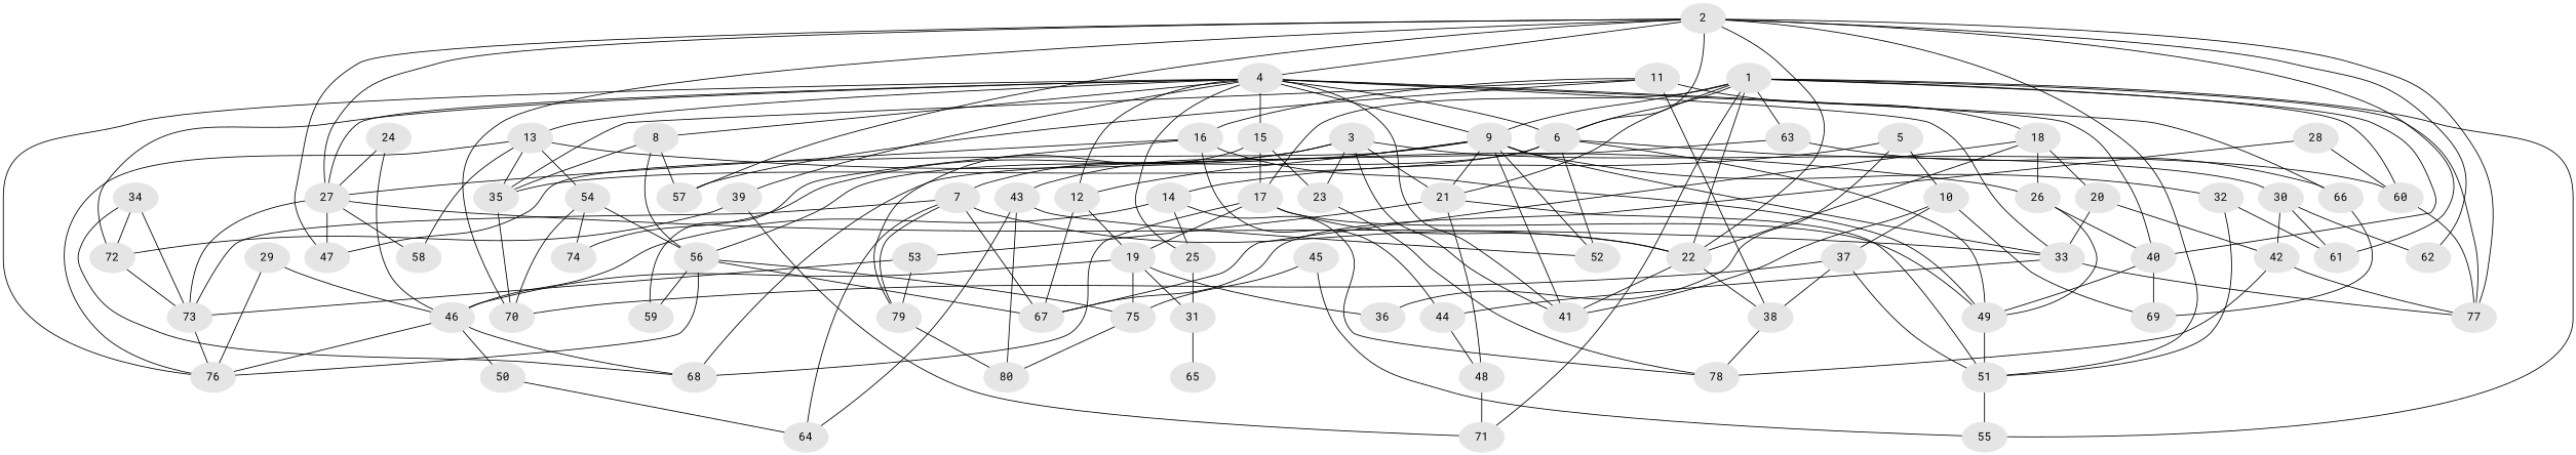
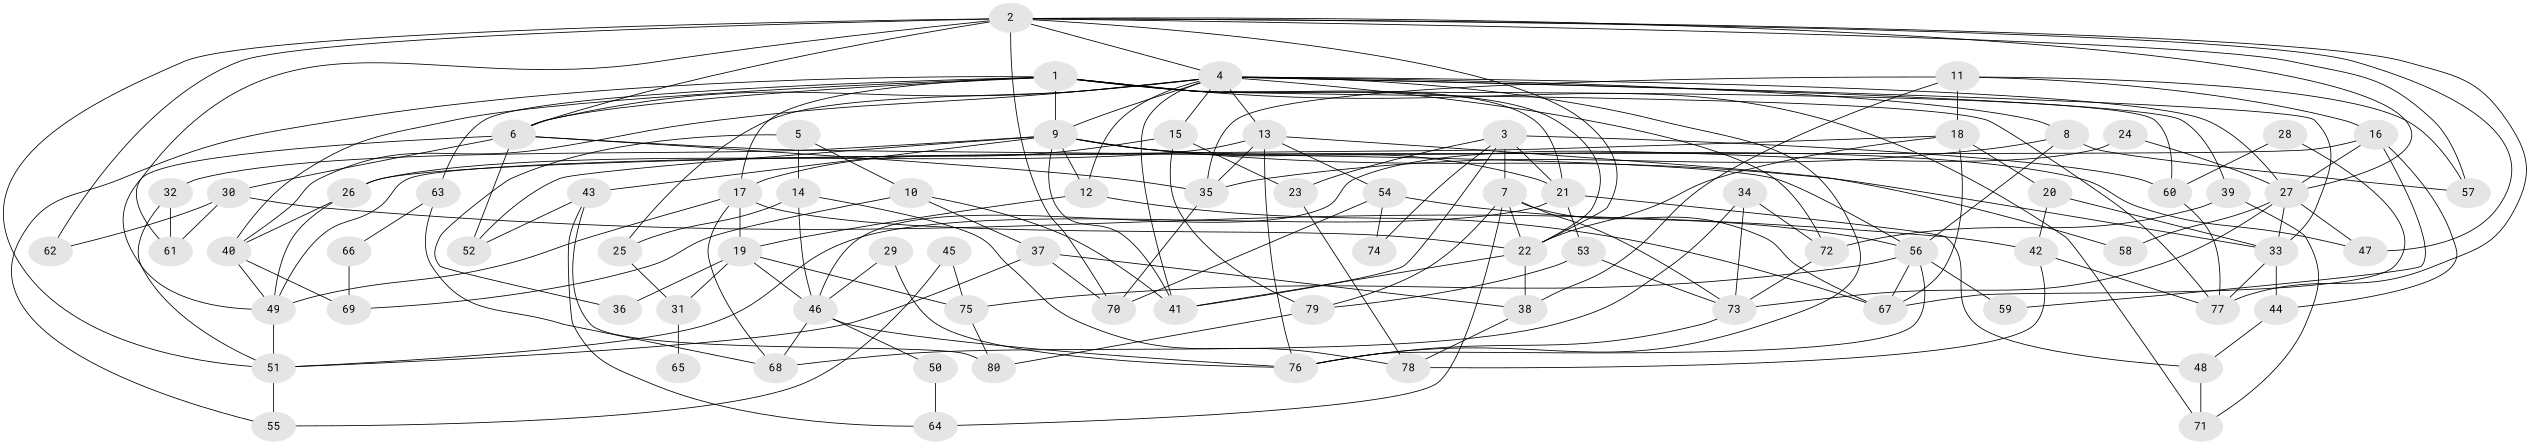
  graph {
    fontname="Roboto Mono"
    node [color=gray90 fontname="Roboto Mono" style=filled]
    edge [fontname="Roboto Mono" weight=1.0]
    1
    6
    9
    17
    21
    22
    40
    55
    60
    63
    71
    77
    30
    35
    49
    52
    56
    47
    41
    12
    33
    32
    43
    19
    68
    51
    48
    53
    38
    69
    66
    2
    4
    27
    57
    61
    62
    70
    8
    13
    15
    25
    39
    72
    76
    73
    58
    3
    7
    23
    74
    64
    67
    79
    78
    26
    54
    31
    44
    5
    10
    14
    36
    37
    46
    42
    59
    75
    80
    11
    16
    18
    20
    50
    65
    24
    28
    29
    34
    45
    1 -- 6
    1 -- 9
    1 -- 17
    1 -- 21
    1 -- 22
    1 -- 40
    1 -- 55
    1 -- 60
    1 -- 63
    1 -- 71
    1 -- 77
    6 -- 30
    6 -- 35
    6 -- 49
    6 -- 52
    6 -- 56
    9 -- 21
    9 -- 52
    9 -- 47
    9 -- 41
    9 -- 12
    9 -- 33
    9 -- 32 [weight=2.0]
    9 -- 43
    17 -- 22
    17 -- 49
    17 -- 19
    17 -- 68
    21 -- 51
    21 -- 48
    21 -- 53
    22 -- 41
    22 -- 38
    40 -- 49
    40 -- 69
    60 -- 77
    63 -- 68
    63 -- 66
    30 -- 61
    30 -- 62
    30 -- 42
    35 -- 70
    49 -- 51
    56 -- 76
    56 -- 67
    56 -- 59
    56 -- 75
    12 -- 19
    12 -- 67
    33 -- 77
    33 -- 44
    32 -- 51
    32 -- 61
    43 -- 52
    43 -- 64
    43 -- 80
    19 -- 31
    19 -- 36
    19 -- 46
    19 -- 75
    51 -- 55
    48 -- 71
    53 -- 73
    53 -- 79
    38 -- 78
    66 -- 69
    2 -- 6
    2 -- 22
    2 -- 77
    2 -- 47
    2 -- 51
    2 -- 4
    2 -- 27
    2 -- 57
    2 -- 61 [weight=2.0]
    2 -- 62
    2 -- 70 [weight=2.0]
    4 -- 6
    4 -- 9
    4 -- 40
    4 -- 41
    4 -- 12
    4 -- 33 [weight=2.0]
-   4 -- 66
    4 -- 27
    4 -- 8
    4 -- 13
    4 -- 15
    4 -- 25
    4 -- 39
    4 -- 72
    4 -- 76
    27 -- 47
    27 -- 33 [weight=2.0]
    27 -- 73 [weight=2.0]
    27 -- 58
    8 -- 35
    8 -- 56
    8 -- 57
    13 -- 35
    13 -- 76
    13 -- 58
    13 -- 26
    13 -- 54
    15 -- 17
    15 -- 23
    15 -- 79
    25 -- 31
    39 -- 71
    39 -- 72
    72 -- 73
    73 -- 76
    3 -- 21
    3 -- 60 [weight=2.0]
    3 -- 41
    3 -- 7
    3 -- 23
    3 -- 74
    7 -- 22
    7 -- 73
    7 -- 64
    7 -- 67
    7 -- 79
    23 -- 78
    79 -- 80
    26 -- 40
    26 -- 49
    54 -- 56
    54 -- 70
    54 -- 74
    31 -- 65
    44 -- 48
    5 -- 10
    5 -- 14
    5 -- 36
    10 -- 41
    10 -- 69
    10 -- 37
    14 -- 25
    14 -- 78
    14 -- 46
    37 -- 51
    37 -- 38
    37 -- 70
    46 -- 68
    46 -- 76
    46 -- 50
    42 -- 77
    42 -- 78
    75 -- 80
    11 -- 35
    11 -- 38
    11 -- 57
    11 -- 16
    11 -- 18 [weight=4.0]
    16 -- 49
    16 -- 27
    16 -- 44
    16 -- 59
    18 -- 22
    18 -- 67
    18 -- 26
    18 -- 20
    20 -- 33
    20 -- 42
    50 -- 64
    24 -- 27
    24 -- 46
    28 -- 60
    28 -- 67
    29 -- 76
    29 -- 46
    34 -- 68
    34 -- 72
    34 -- 73
    45 -- 55
    45 -- 75
  }
